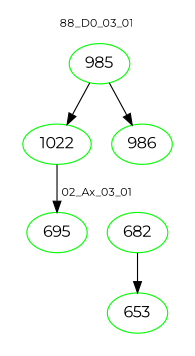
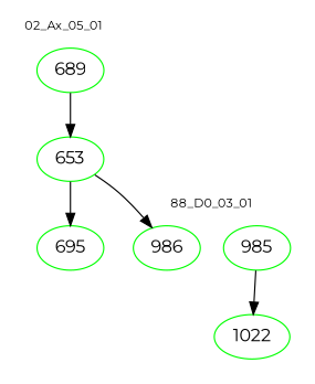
  digraph {
    fontname=Montserrat
    node [color=green fontname=Montserrat]
    edge [color=black fontname=Montserrat]
    n1 [label=653]
-   n2 [label=682]
+   n2 [label=689]
    n3 [label=695]
    n4 [label=985]
    n5 [label=1022]
    n6 [label=986]
    subgraph cluster_1 {
      color=white
      fontsize=10
-     label="02_Ax_03_01"
+     label="02_Ax_05_01"
      n1
      n2
      n3
    }
    subgraph cluster_2 {
      color=white
      fontsize=10
      label="88_D0_03_01"
      n4
      n5
      n6
    }
-   n5 -> n3
+   n1 -> n3
    n2 -> n1
    n4 -> n5
-   n4 -> n6
+   n1 -> n6
  }
